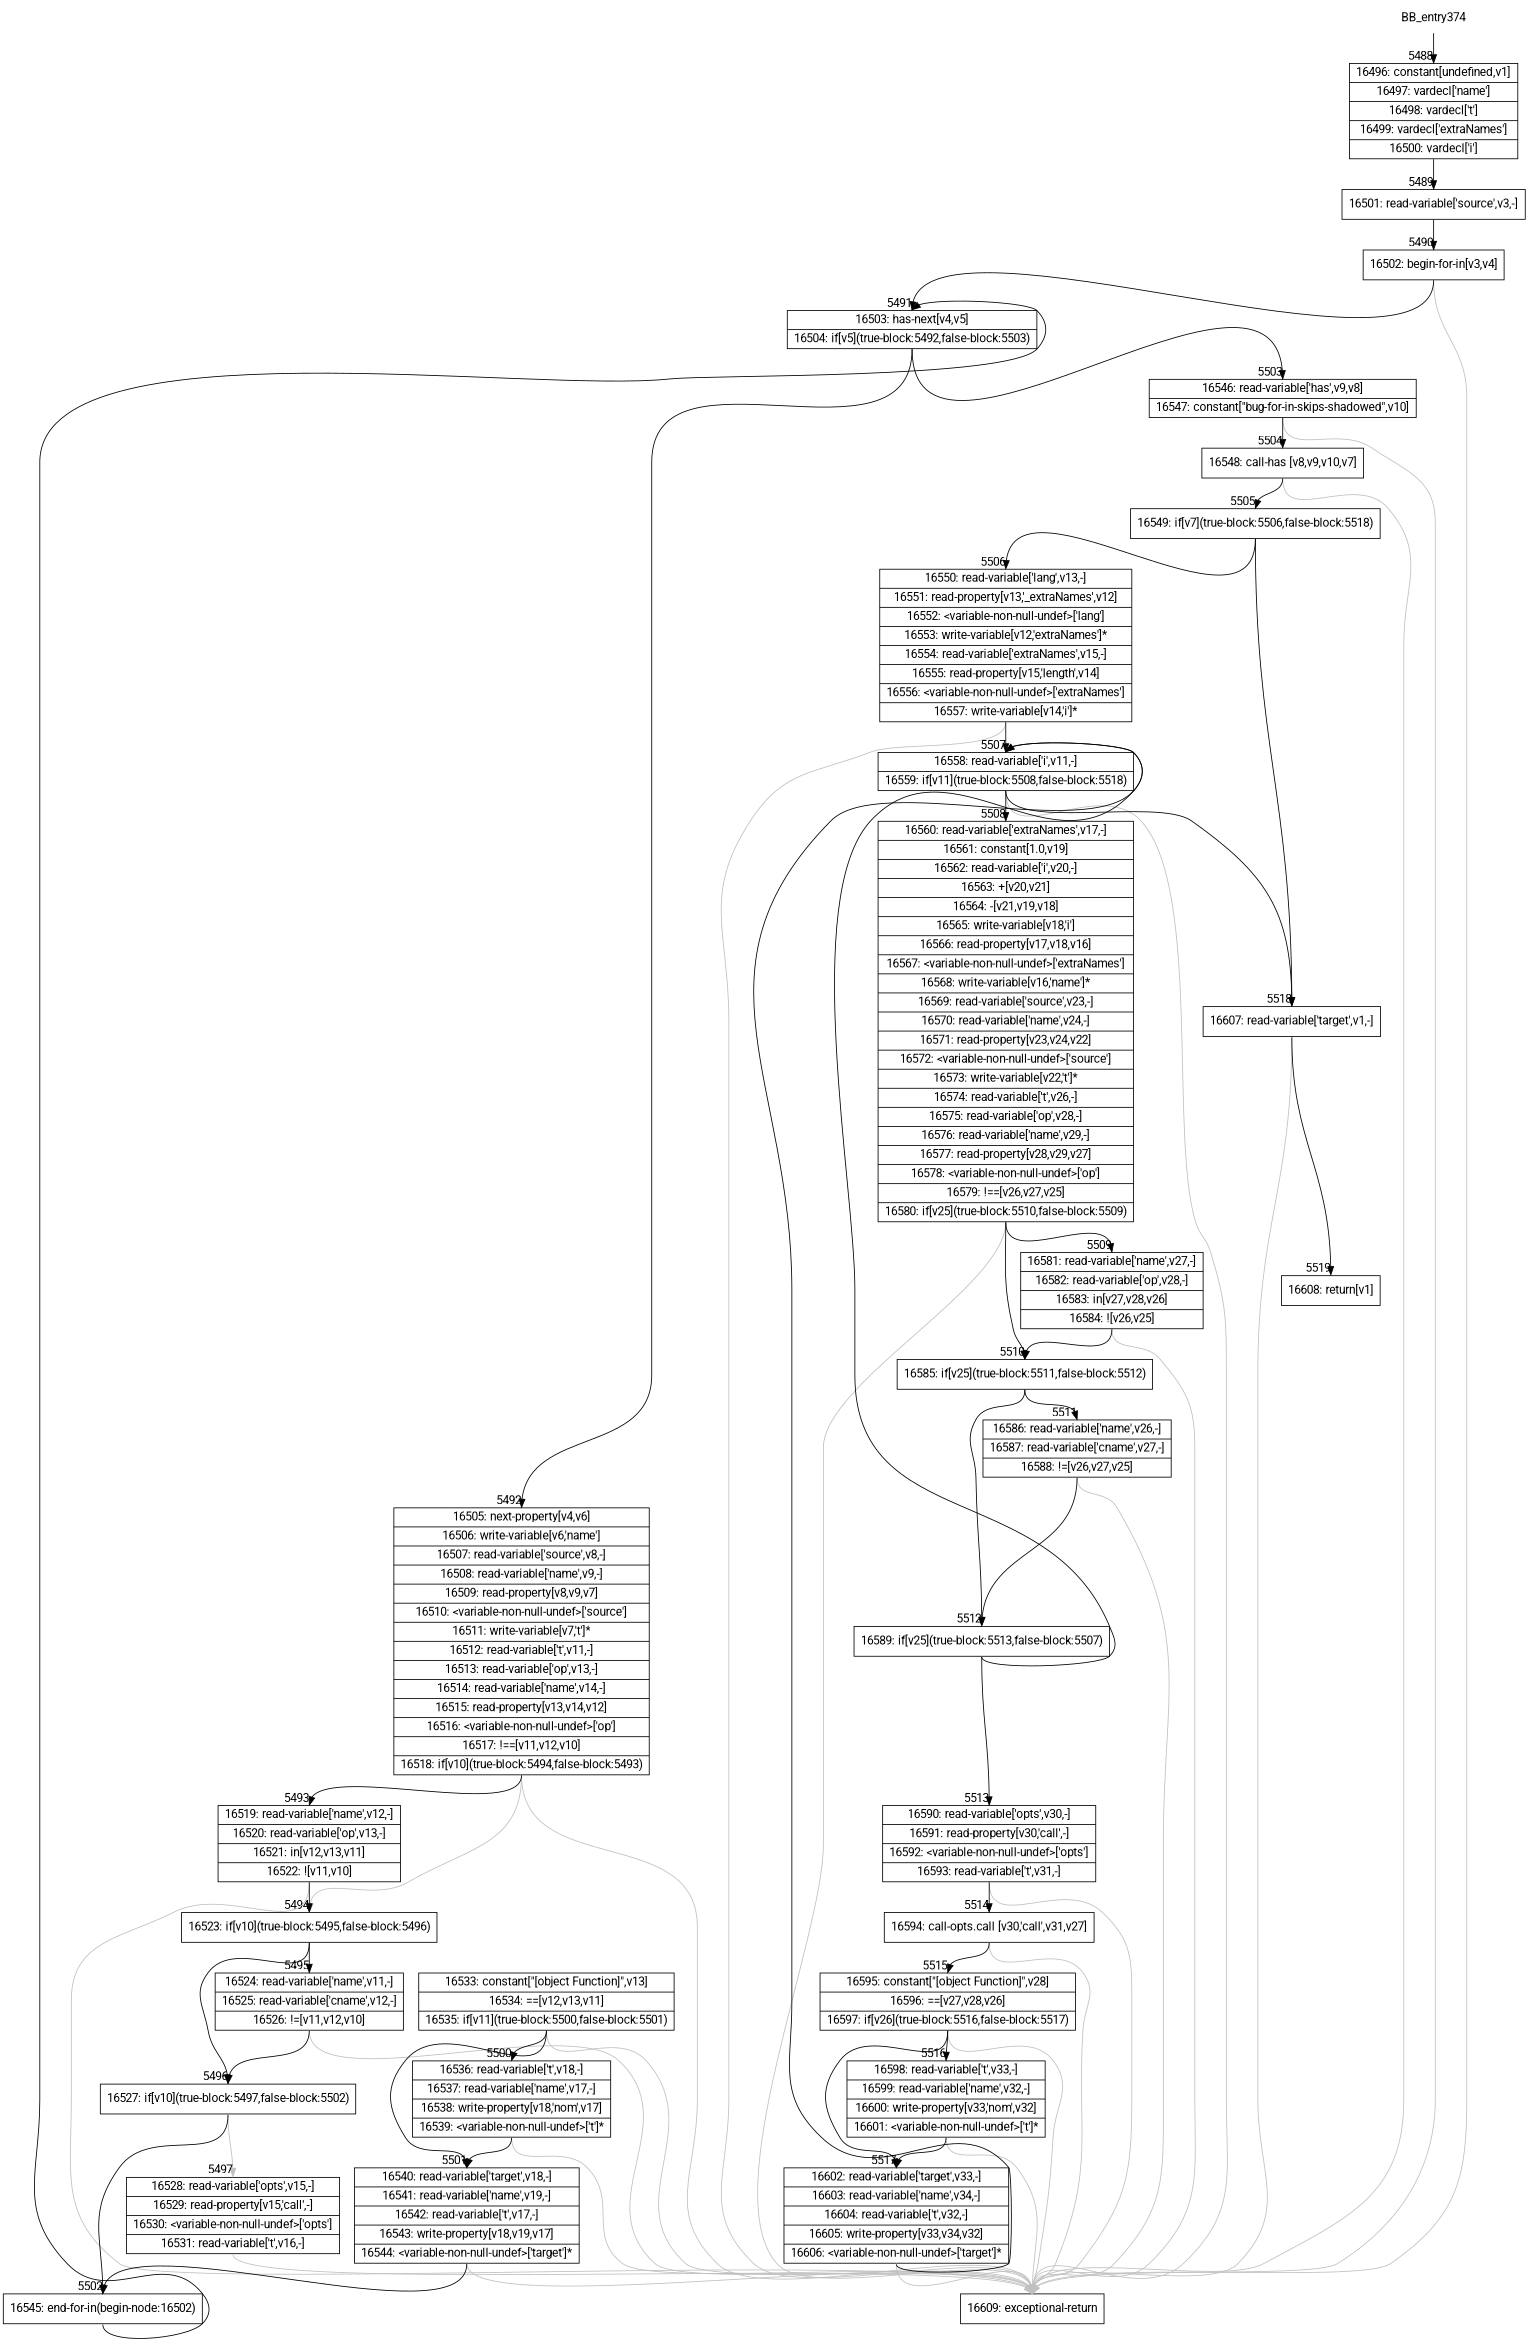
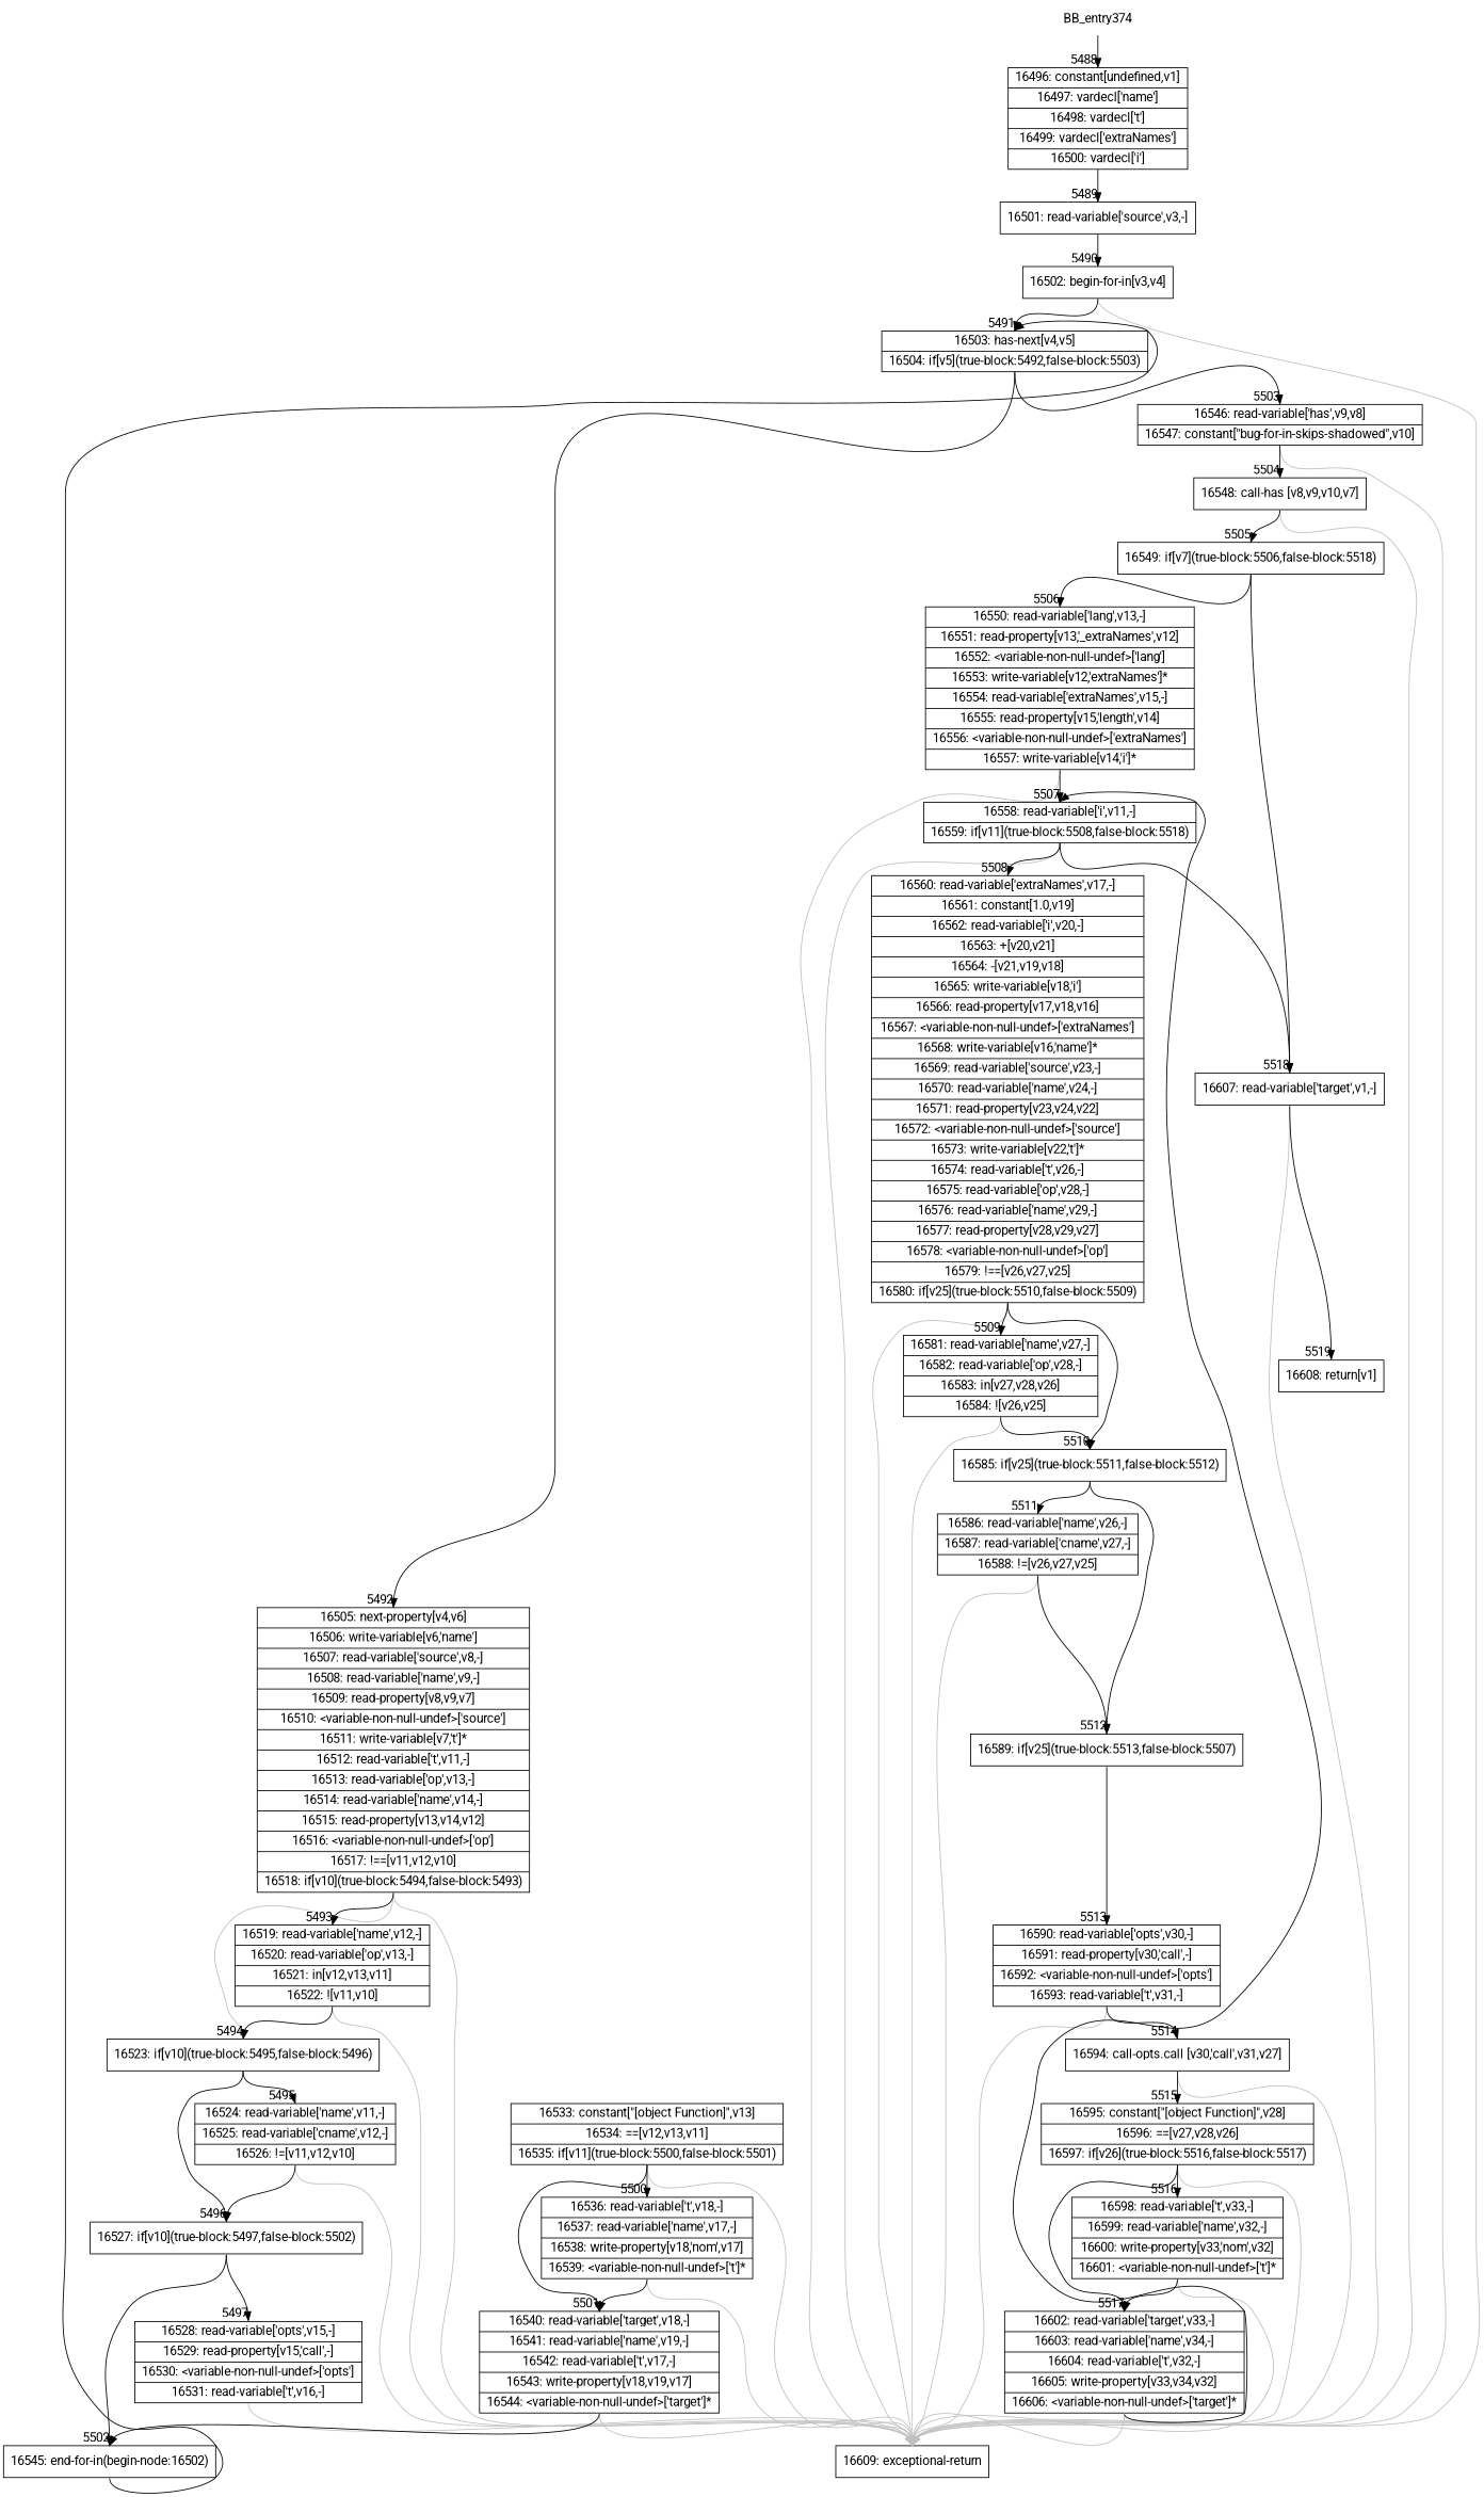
  digraph {
    fontname=Roboto
    rankdir=TD
    node [fontname=Roboto shape=record]
    edge [fontname=Roboto headport=n tailport=s]
    n1 [label=BB_entry374 shape=none]
    n2 [label="{16496: constant[undefined,v1]|16497: vardecl['name']|16498: vardecl['t']|16499: vardecl['extraNames']|16500: vardecl['i']}"]
    n3 [label="{16501: read-variable['source',v3,-]}"]
    n4 [label="{16502: begin-for-in[v3,v4]}"]
    n5 [label="{16609: exceptional-return}"]
    n6 [label="{16503: has-next[v4,v5]|16504: if[v5](true-block:5492,false-block:5503)}"]
    n7 [label="{16505: next-property[v4,v6]|16506: write-variable[v6,'name']|16507: read-variable['source',v8,-]|16508: read-variable['name',v9,-]|16509: read-property[v8,v9,v7]|16510: \<variable-non-null-undef\>['source']|16511: write-variable[v7,'t']*|16512: read-variable['t',v11,-]|16513: read-variable['op',v13,-]|16514: read-variable['name',v14,-]|16515: read-property[v13,v14,v12]|16516: \<variable-non-null-undef\>['op']|16517: !==[v11,v12,v10]|16518: if[v10](true-block:5494,false-block:5493)}"]
    n8 [label="{16546: read-variable['has',v9,v8]|16547: constant[\"bug-for-in-skips-shadowed\",v10]}"]
    n9 [label="{16523: if[v10](true-block:5495,false-block:5496)}"]
    n10 [label="{16519: read-variable['name',v12,-]|16520: read-variable['op',v13,-]|16521: in[v12,v13,v11]|16522: ![v11,v10]}"]
    n11 [label="{16548: call-has [v8,v9,v10,v7]}"]
    n12 [label="{16527: if[v10](true-block:5497,false-block:5502)}"]
    n13 [label="{16524: read-variable['name',v11,-]|16525: read-variable['cname',v12,-]|16526: !=[v11,v12,v10]}"]
    n14 [label="{16549: if[v7](true-block:5506,false-block:5518)}"]
    n15 [label="{16528: read-variable['opts',v15,-]|16529: read-property[v15,'call',-]|16530: \<variable-non-null-undef\>['opts']|16531: read-variable['t',v16,-]}"]
    n16 [label="{16545: end-for-in(begin-node:16502)}"]
    n17 [label="{16533: constant[\"[object Function]\",v13]|16534: ==[v12,v13,v11]|16535: if[v11](true-block:5500,false-block:5501)}"]
    n18 [label="{16536: read-variable['t',v18,-]|16537: read-variable['name',v17,-]|16538: write-property[v18,'nom',v17]|16539: \<variable-non-null-undef\>['t']*}"]
    n19 [label="{16540: read-variable['target',v18,-]|16541: read-variable['name',v19,-]|16542: read-variable['t',v17,-]|16543: write-property[v18,v19,v17]|16544: \<variable-non-null-undef\>['target']*}"]
    n20 [label="{16550: read-variable['lang',v13,-]|16551: read-property[v13,'_extraNames',v12]|16552: \<variable-non-null-undef\>['lang']|16553: write-variable[v12,'extraNames']*|16554: read-variable['extraNames',v15,-]|16555: read-property[v15,'length',v14]|16556: \<variable-non-null-undef\>['extraNames']|16557: write-variable[v14,'i']*}"]
    n21 [label="{16607: read-variable['target',v1,-]}"]
    n22 [label="{16558: read-variable['i',v11,-]|16559: if[v11](true-block:5508,false-block:5518)}"]
    n23 [label="{16608: return[v1]}"]
    n24 [label="{16560: read-variable['extraNames',v17,-]|16561: constant[1.0,v19]|16562: read-variable['i',v20,-]|16563: +[v20,v21]|16564: -[v21,v19,v18]|16565: write-variable[v18,'i']|16566: read-property[v17,v18,v16]|16567: \<variable-non-null-undef\>['extraNames']|16568: write-variable[v16,'name']*|16569: read-variable['source',v23,-]|16570: read-variable['name',v24,-]|16571: read-property[v23,v24,v22]|16572: \<variable-non-null-undef\>['source']|16573: write-variable[v22,'t']*|16574: read-variable['t',v26,-]|16575: read-variable['op',v28,-]|16576: read-variable['name',v29,-]|16577: read-property[v28,v29,v27]|16578: \<variable-non-null-undef\>['op']|16579: !==[v26,v27,v25]|16580: if[v25](true-block:5510,false-block:5509)}"]
    n25 [label="{16585: if[v25](true-block:5511,false-block:5512)}"]
    n26 [label="{16581: read-variable['name',v27,-]|16582: read-variable['op',v28,-]|16583: in[v27,v28,v26]|16584: ![v26,v25]}"]
    n27 [label="{16589: if[v25](true-block:5513,false-block:5507)}"]
    n28 [label="{16586: read-variable['name',v26,-]|16587: read-variable['cname',v27,-]|16588: !=[v26,v27,v25]}"]
    n29 [label="{16590: read-variable['opts',v30,-]|16591: read-property[v30,'call',-]|16592: \<variable-non-null-undef\>['opts']|16593: read-variable['t',v31,-]}"]
    n30 [label="{16594: call-opts.call [v30,'call',v31,v27]}"]
    n31 [label="{16595: constant[\"[object Function]\",v28]|16596: ==[v27,v28,v26]|16597: if[v26](true-block:5516,false-block:5517)}"]
    n32 [label="{16598: read-variable['t',v33,-]|16599: read-variable['name',v32,-]|16600: write-property[v33,'nom',v32]|16601: \<variable-non-null-undef\>['t']*}"]
    n33 [label="{16602: read-variable['target',v33,-]|16603: read-variable['name',v34,-]|16604: read-variable['t',v32,-]|16605: write-property[v33,v34,v32]|16606: \<variable-non-null-undef\>['target']*}"]
    n1 -> n2 [headlabel="    5488"]
    n2 -> n3 [headlabel="      5489"]
    n3 -> n4 [headlabel="      5490"]
    n4 -> n5 [color=gray]
    n4 -> n6 [headlabel="      5491"]
    n6 -> n7 [headlabel="      5492"]
    n6 -> n8 [headlabel="      5503"]
    n7 -> n5 [color=gray]
    n7 -> n9 [color=gray headlabel="      5494"]
    n7 -> n10 [headlabel="      5493"]
    n8 -> n5 [color=gray]
    n8 -> n11 [headlabel="      5504"]
    n9 -> n12 [headlabel="      5496"]
    n9 -> n13 [headlabel="      5495"]
    n10 -> n5 [color=gray]
    n10 -> n9
    n11 -> n5 [color=gray]
    n11 -> n14 [headlabel="      5505"]
-   n12 -> n15 [headlabel="      5497" color=gray]
+   n12 -> n15 [headlabel="      5497"]
    n12 -> n16 [headlabel="      5502"]
    n13 -> n5 [color=gray]
    n13 -> n12
    n14 -> n20 [headlabel="      5506"]
    n14 -> n21 [headlabel="      5518"]
    n15 -> n5 [color=gray]
    n16 -> n6
    n17 -> n5 [color=gray]
    n17 -> n18 [headlabel="      5500"]
    n17 -> n19 [headlabel="      5501"]
    n18 -> n5 [color=gray]
    n18 -> n19
    n19 -> n5 [color=gray]
    n19 -> n16
    n20 -> n5 [color=gray]
    n20 -> n22 [headlabel="      5507"]
    n21 -> n5 [color=gray]
    n21 -> n23 [headlabel="      5519"]
    n22 -> n5 [color=gray]
    n22 -> n21
    n22 -> n24 [headlabel="      5508"]
    n24 -> n5 [color=gray]
    n24 -> n25 [headlabel="      5510"]
    n24 -> n26 [headlabel="      5509"]
    n25 -> n27 [headlabel="      5512"]
    n25 -> n28 [headlabel="      5511"]
    n26 -> n5 [color=gray]
    n26 -> n25
-   n27 -> n22
    n27 -> n29 [headlabel="      5513"]
    n28 -> n5 [color=gray]
    n28 -> n27
    n29 -> n5 [color=gray]
    n29 -> n30 [headlabel="      5514"]
    n30 -> n5 [color=gray]
    n30 -> n31 [headlabel="      5515"]
    n31 -> n5 [color=gray]
    n31 -> n32 [headlabel="      5516"]
    n31 -> n33 [headlabel="      5517"]
    n32 -> n5 [color=gray]
    n32 -> n33
    n33 -> n5 [color=gray]
    n33 -> n22
  }
